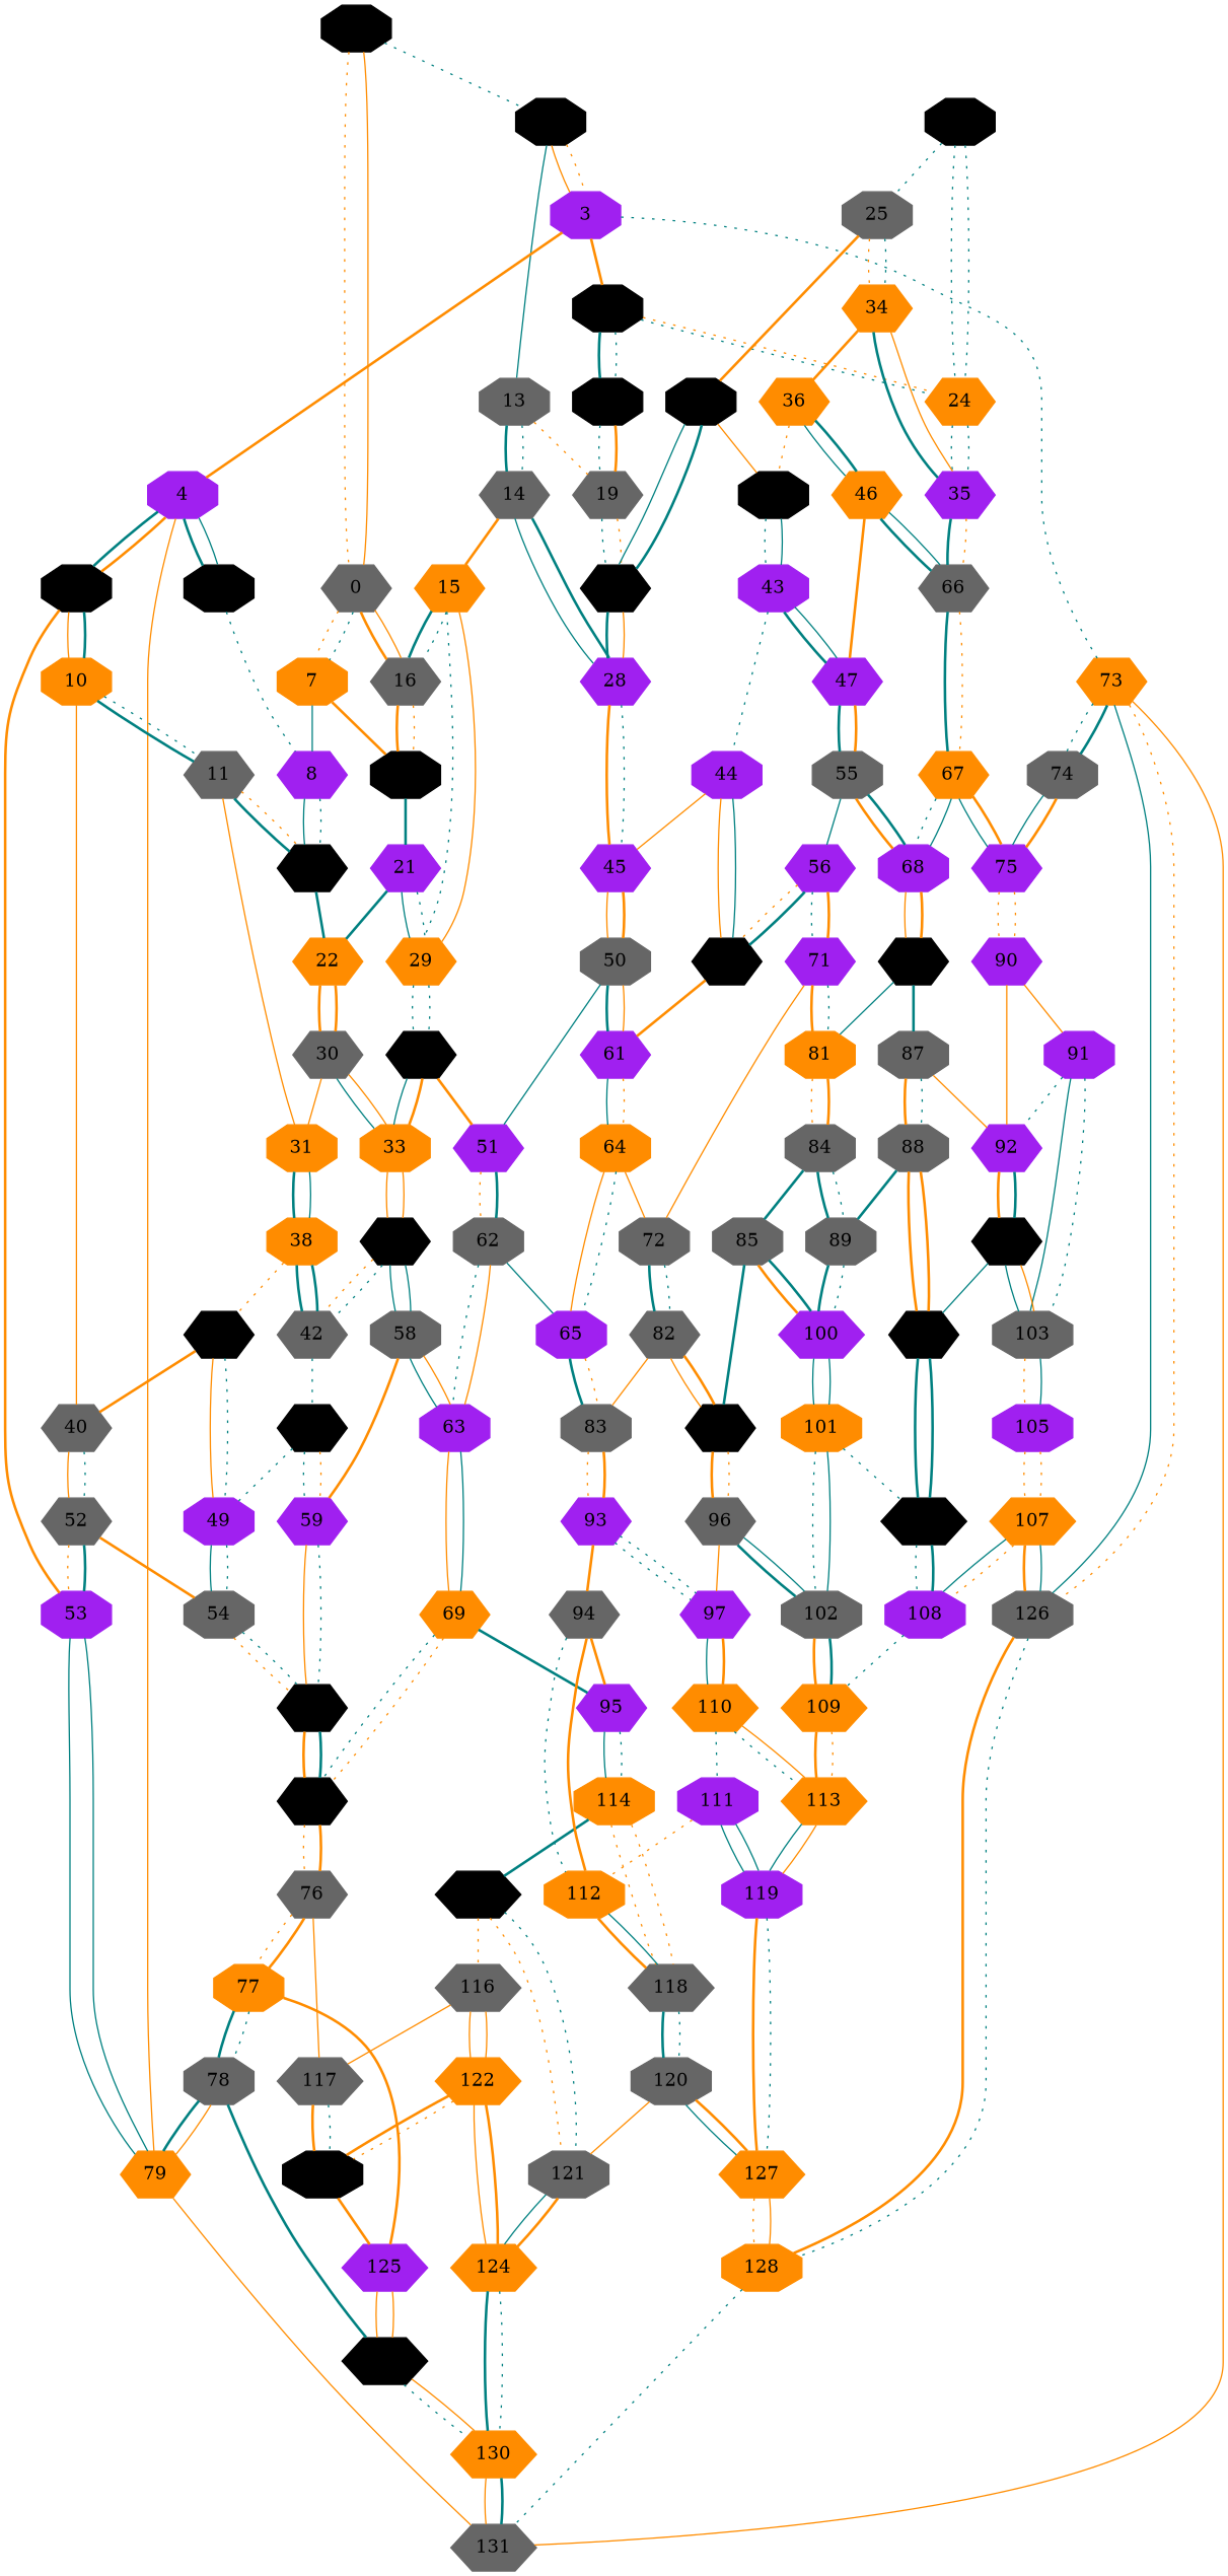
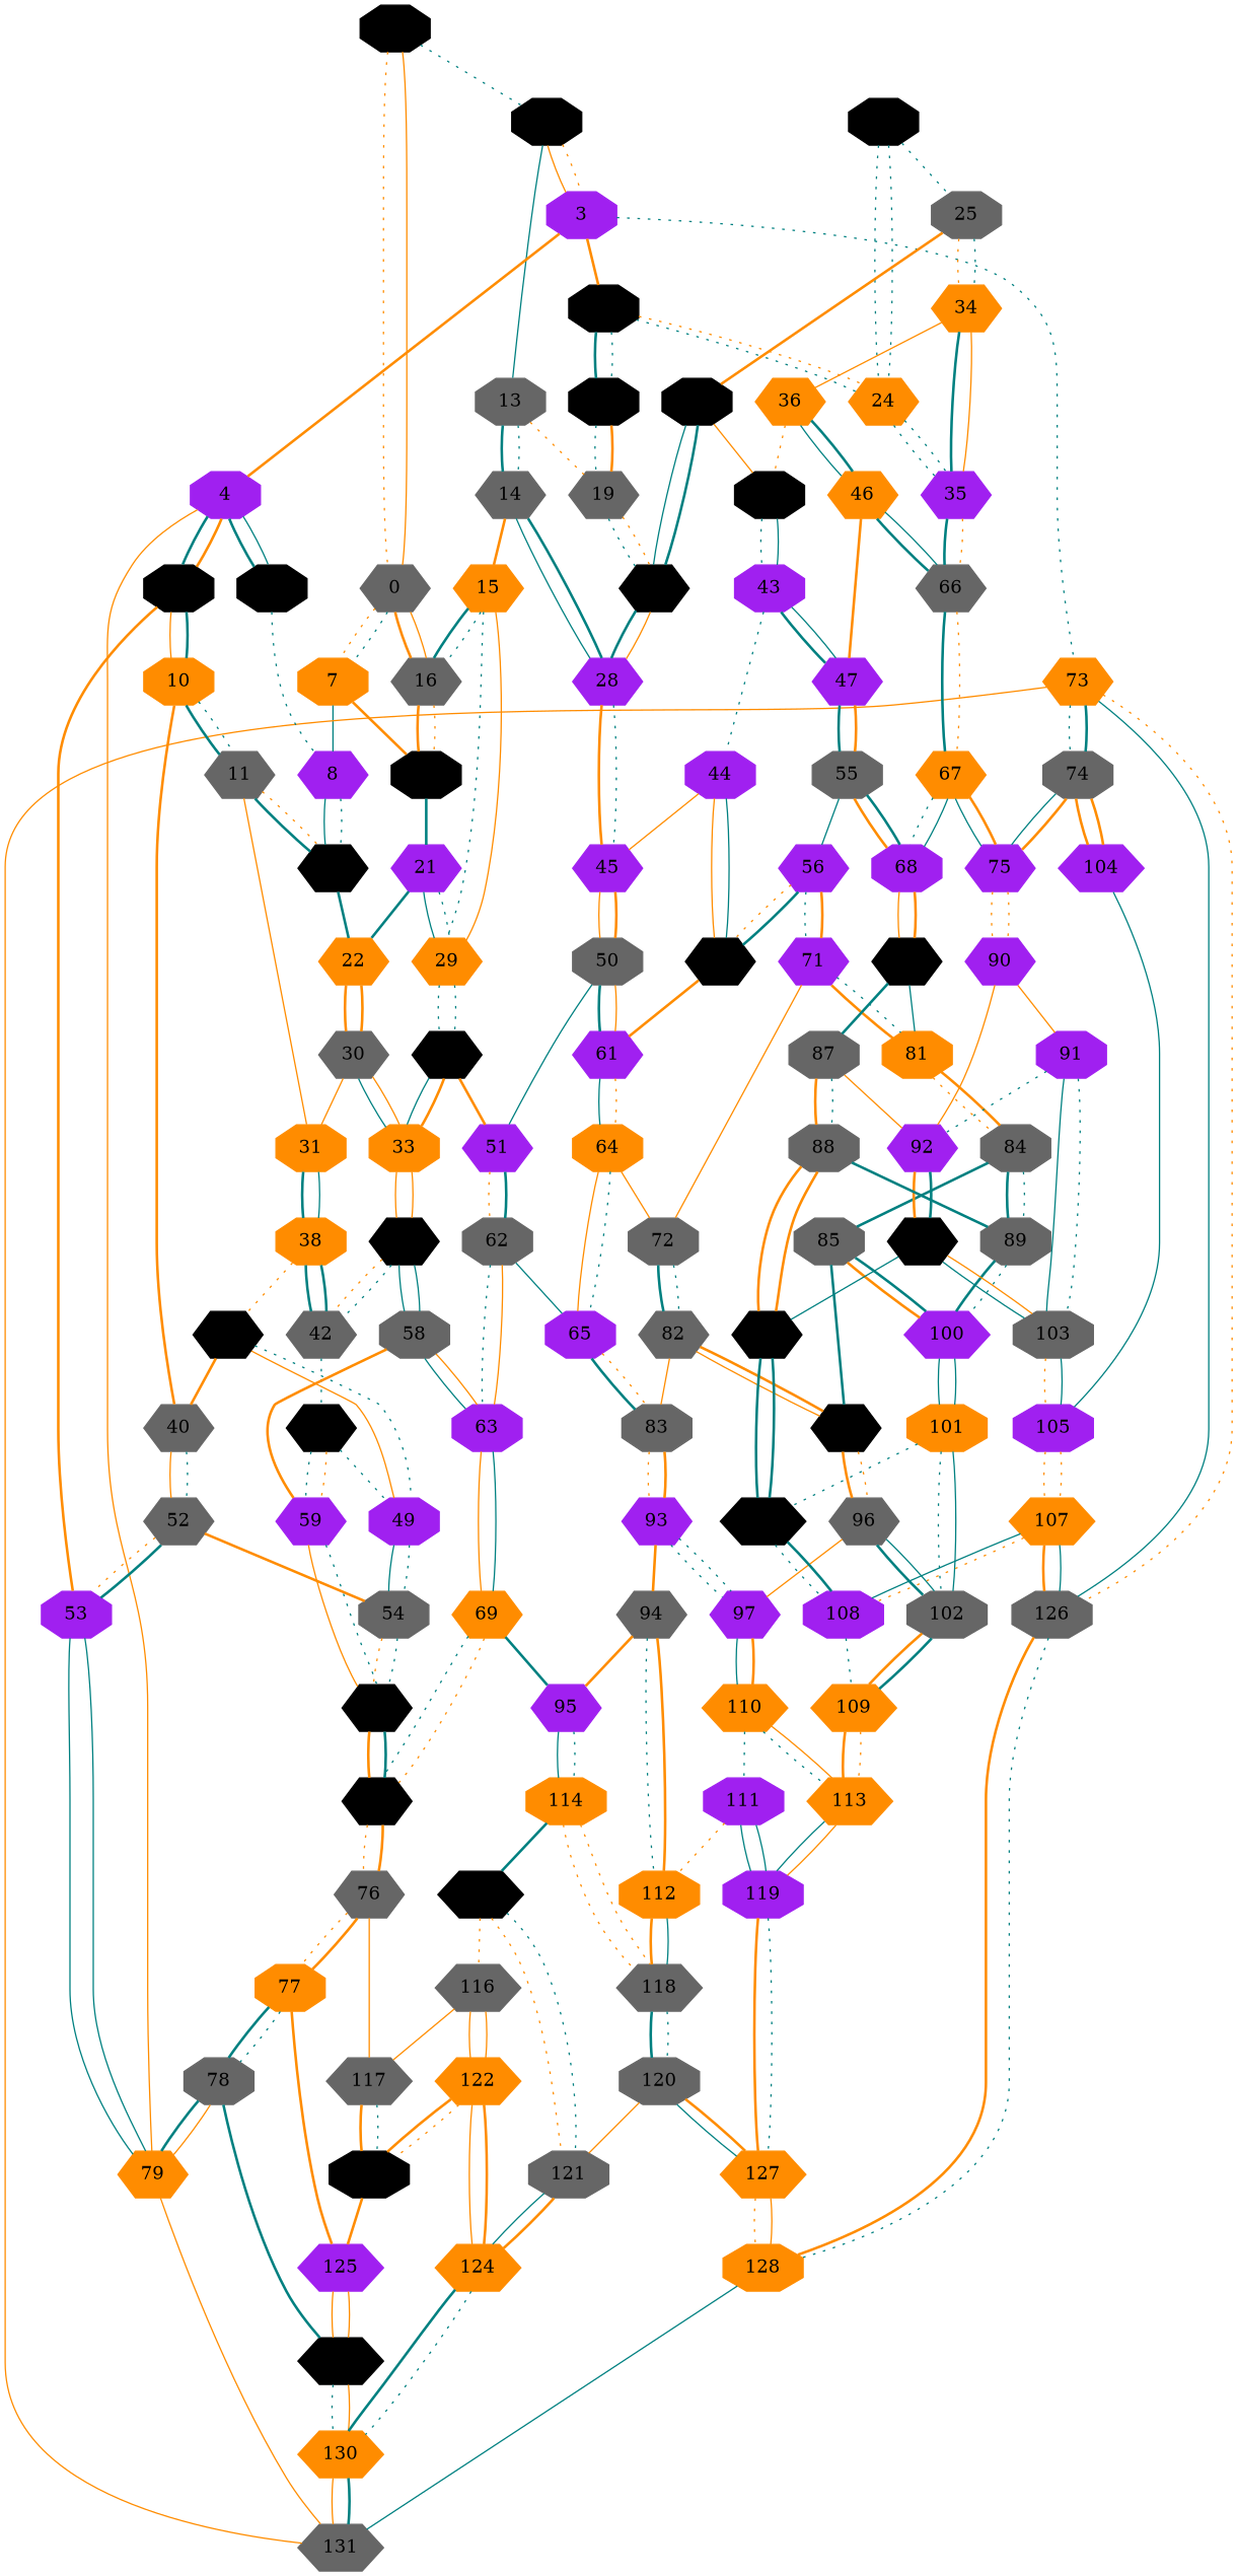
  graph {
    node [color=gray40 shape=hexagon style=filled]
    edge [color=teal style=bold]
    1 [color=black shape=octagon]
    2 [color=black shape=octagon]
    n3 [label=0]
    3 [color=purple shape=octagon]
    13 [shape=octagon]
    7 [color=darkorange shape=octagon]
    16
    4 [color=purple shape=octagon]
    17 [color=black shape=octagon]
    73 [color=darkorange]
    14
    19
    5 [color=black shape=octagon]
    9 [color=black shape=octagon]
    79 [color=darkorange]
    18 [color=black shape=octagon]
    24 [color=darkorange]
    74 [shape=octagon]
    126 [shape=octagon]
    131
    8 [color=purple]
    10 [color=darkorange shape=octagon]
    53 [color=purple shape=octagon]
    12 [color=black]
    20 [color=black shape=octagon]
    21 [color=purple]
    22 [color=darkorange]
    11
    40
    31 [color=darkorange shape=octagon]
    52
    38 [color=darkorange shape=octagon]
    30
    15 [color=darkorange]
    28 [color=purple]
    27 [color=black]
    29 [color=darkorange]
    45 [color=purple]
    32 [color=black]
    35 [color=purple]
    33 [color=darkorange shape=octagon]
    23 [color=black shape=octagon]
    25 [shape=octagon]
    26 [color=black shape=octagon]
    34 [color=darkorange]
    66
    37 [color=black shape=octagon]
    36 [color=darkorange]
    43 [color=purple shape=octagon]
    50 [shape=octagon]
    51 [color=purple]
    41 [color=black]
    39 [color=black]
    42
    62 [shape=octagon]
    58 [shape=octagon]
    46 [color=darkorange]
    67 [color=darkorange]
    47 [color=purple]
    44 [color=purple shape=octagon]
    49 [color=purple shape=octagon]
    48 [color=black]
    54 [shape=octagon]
    59 [color=purple]
    63 [color=purple shape=octagon]
    57 [color=black]
    55 [shape=octagon]
    61 [color=purple]
    56 [color=purple]
    68 [color=purple shape=octagon]
    60 [color=black]
    64 [color=darkorange shape=octagon]
    65 [color=purple shape=octagon]
    70 [color=black]
    71 [color=purple]
    80 [color=black]
    72 [shape=octagon]
    81 [color=darkorange shape=octagon]
    69 [color=darkorange]
    76
    83 [shape=octagon]
    95 [color=purple]
    82
    93 [color=purple]
    75 [color=purple]
    90 [color=purple]
    87 [shape=octagon]
    114 [color=darkorange shape=octagon]
    77 [color=darkorange shape=octagon]
    117
    84 [shape=octagon]
    86 [color=black]
+   104 [color=purple]
    128 [color=darkorange shape=octagon]
    105 [color=purple shape=octagon]
    92 [color=purple]
    91 [color=purple shape=octagon]
    78 [shape=octagon]
    125 [color=purple]
    123 [color=black shape=octagon]
    129 [color=black]
    130 [color=darkorange]
    88 [shape=octagon]
    85 [shape=octagon]
    89 [shape=octagon]
    96
    94
    97 [color=purple]
    100 [color=purple]
    101 [color=darkorange shape=octagon]
    102 [shape=octagon]
    99 [color=black]
    98 [color=black]
    106 [color=black]
    103 [shape=octagon]
    112 [color=darkorange shape=octagon]
    110 [color=darkorange]
    118
    115 [color=black]
    109 [color=darkorange]
    113 [color=darkorange]
    111 [color=purple shape=octagon]
    108 [color=purple shape=octagon]
    107 [color=darkorange]
    119 [color=purple shape=octagon]
    127 [color=darkorange]
    120 [shape=octagon]
    116
    121 [shape=octagon]
    122 [color=darkorange]
    124 [color=darkorange]
    1 -- 2 [style=dotted]
    1 -- n3 [color=darkorange style=dotted]
    1 -- n3 [color=darkorange style=solid]
    2 -- 3 [color=darkorange style=solid]
    2 -- 3 [color=darkorange style=dotted]
    2 -- 13 [style=solid]
    n3 -- 7 [color=darkorange style=dotted]
    n3 -- 7 [style=dotted]
    n3 -- 16 [color=darkorange]
    n3 -- 16 [color=darkorange style=solid]
    3 -- 4 [color=darkorange]
    3 -- 17 [color=darkorange]
    3 -- 73 [style=dotted]
    13 -- 14
    13 -- 14 [style=dotted]
    13 -- 19 [color=darkorange style=dotted]
    7 -- 8 [style=solid]
    7 -- 20 [color=darkorange]
    16 -- 20 [color=darkorange]
    16 -- 20 [color=darkorange style=dotted]
    4 -- 5
    4 -- 5 [style=solid]
    4 -- 9
    4 -- 9 [color=darkorange]
    4 -- 79 [color=darkorange style=solid]
    17 -- 18
    17 -- 18 [style=dotted]
    17 -- 24 [style=dotted]
    17 -- 24 [color=darkorange style=dotted]
    73 -- 74 [style=dotted]
    73 -- 74
    73 -- 126 [style=solid]
    73 -- 126 [color=darkorange style=dotted]
    73 -- 131 [color=darkorange style=solid]
    14 -- 15 [color=darkorange]
    14 -- 28 [style=solid]
    14 -- 28
    19 -- 27 [style=dotted]
    19 -- 27 [color=darkorange style=dotted]
    5 -- 8 [style=dotted]
    9 -- 10 [color=darkorange style=solid]
    9 -- 10
    9 -- 53 [color=darkorange]
    79 -- 131 [color=darkorange style=solid]
    18 -- 19 [style=dotted]
    18 -- 19 [color=darkorange]
    24 -- 35 [style=dotted]
    24 -- 35 [style=dotted]
    74 -- 75 [style=solid]
    74 -- 75 [color=darkorange]
+   74 -- 104 [color=darkorange]
+   74 -- 104 [color=darkorange]
    126 -- 128 [color=darkorange]
    126 -- 128 [style=dotted]
    8 -- 12 [style=solid]
    8 -- 12 [style=dotted]
    10 -- 11
    10 -- 11 [style=dotted]
-   10 -- 40 [color=darkorange style=solid]
+   10 -- 40 [color=darkorange]
    53 -- 79 [style=solid]
    53 -- 79 [style=solid]
    12 -- 22
    20 -- 21
    21 -- 22
    21 -- 29 [style=solid]
    21 -- 29 [style=dotted]
    22 -- 30 [color=darkorange]
    22 -- 30 [color=darkorange]
    11 -- 12
    11 -- 12 [color=darkorange style=dotted]
    11 -- 31 [color=darkorange style=solid]
    40 -- 52 [color=darkorange style=solid]
    40 -- 52 [style=dotted]
    31 -- 38
    31 -- 38 [style=solid]
    52 -- 53 [color=darkorange style=dotted]
    52 -- 53
    52 -- 54 [color=darkorange]
    38 -- 39 [color=darkorange style=dotted]
    38 -- 42
    38 -- 42
    30 -- 31 [color=darkorange style=solid]
    30 -- 33 [style=solid]
    30 -- 33 [color=darkorange style=solid]
    15 -- 16
    15 -- 16 [style=dotted]
    15 -- 29 [style=dotted]
    15 -- 29 [color=darkorange style=solid]
    28 -- 45 [color=darkorange]
    28 -- 45 [style=dotted]
    27 -- 28
    27 -- 28 [color=darkorange style=solid]
    29 -- 32 [style=dotted]
    29 -- 32 [style=dotted]
    45 -- 50 [color=darkorange style=solid]
    45 -- 50 [color=darkorange]
    32 -- 33 [style=solid]
    32 -- 33 [color=darkorange]
    32 -- 51 [color=darkorange]
    35 -- 66
    35 -- 66 [color=darkorange style=dotted]
    33 -- 41 [color=darkorange style=solid]
    33 -- 41 [color=darkorange style=solid]
    23 -- 24 [style=dotted]
    23 -- 24 [style=dotted]
    23 -- 25 [style=dotted]
    25 -- 26 [color=darkorange]
    25 -- 34 [color=darkorange style=dotted]
    25 -- 34 [style=dotted]
    26 -- 27 [style=solid]
    26 -- 27
    26 -- 37 [color=darkorange style=solid]
    34 -- 35
    34 -- 35 [color=darkorange style=solid]
-   34 -- 36 [color=darkorange]
+   34 -- 36 [color=darkorange style=solid]
    66 -- 67
    66 -- 67 [color=darkorange style=dotted]
    37 -- 43 [style=dotted]
    37 -- 43 [style=solid]
    36 -- 37 [color=darkorange style=dotted]
    36 -- 46 [style=solid]
    36 -- 46
    43 -- 47
    43 -- 47 [style=solid]
    43 -- 44 [style=dotted]
    50 -- 51 [style=solid]
    50 -- 61
    50 -- 61 [color=darkorange style=solid]
    51 -- 62 [color=darkorange style=dotted]
    51 -- 62
    41 -- 42 [color=darkorange style=dotted]
    41 -- 42 [style=dotted]
    41 -- 58 [style=solid]
    41 -- 58 [style=solid]
    39 -- 40 [color=darkorange]
    39 -- 49 [color=darkorange style=solid]
    39 -- 49 [style=dotted]
    42 -- 48 [style=dotted]
    62 -- 63 [style=dotted]
    62 -- 63 [color=darkorange style=solid]
    62 -- 65 [style=solid]
    58 -- 59 [color=darkorange]
    58 -- 63 [style=solid]
    58 -- 63 [color=darkorange style=solid]
    46 -- 66
    46 -- 66 [style=solid]
    46 -- 47 [color=darkorange]
    67 -- 68 [style=dotted]
    67 -- 68 [style=solid]
    67 -- 75 [style=solid]
    67 -- 75 [color=darkorange]
    47 -- 55
    47 -- 55 [color=darkorange]
    44 -- 45 [color=darkorange style=solid]
    44 -- 57 [color=darkorange style=solid]
    44 -- 57 [style=solid]
    49 -- 54 [style=solid]
    49 -- 54 [style=dotted]
    48 -- 49 [style=dotted]
    48 -- 59 [style=dotted]
    48 -- 59 [color=darkorange style=dotted]
    54 -- 60 [color=darkorange style=dotted]
    54 -- 60 [style=dotted]
    59 -- 60 [color=darkorange style=solid]
    59 -- 60 [style=dotted]
    63 -- 69 [color=darkorange style=solid]
    63 -- 69 [style=solid]
    57 -- 61 [color=darkorange]
    55 -- 56 [style=solid]
    55 -- 68 [color=darkorange]
    55 -- 68
    61 -- 64 [style=solid]
    61 -- 64 [color=darkorange style=dotted]
    56 -- 57 [color=darkorange style=dotted]
    56 -- 57
    56 -- 71 [style=dotted]
    56 -- 71 [color=darkorange]
    68 -- 80 [color=darkorange style=solid]
    68 -- 80 [color=darkorange]
    60 -- 70 [color=darkorange]
    60 -- 70
    64 -- 65 [color=darkorange style=solid]
    64 -- 65 [style=dotted]
    64 -- 72 [color=darkorange style=solid]
    65 -- 83
    65 -- 83 [color=darkorange style=dotted]
    70 -- 76 [color=darkorange style=dotted]
    70 -- 76 [color=darkorange]
    71 -- 72 [color=darkorange style=solid]
    71 -- 81 [color=darkorange]
    71 -- 81 [style=dotted]
    80 -- 81 [style=solid]
    80 -- 87
    72 -- 82
    72 -- 82 [style=dotted]
    81 -- 84 [color=darkorange style=dotted]
    81 -- 84 [color=darkorange]
    69 -- 70 [style=dotted]
    69 -- 70 [color=darkorange style=dotted]
    69 -- 95
    76 -- 77 [color=darkorange style=dotted]
    76 -- 77 [color=darkorange]
    76 -- 117 [color=darkorange style=solid]
    83 -- 93 [color=darkorange style=dotted]
    83 -- 93 [color=darkorange]
    95 -- 114 [style=solid]
    95 -- 114 [style=dotted]
    82 -- 83 [color=darkorange style=solid]
    82 -- 86 [color=darkorange style=solid]
    82 -- 86 [color=darkorange]
    93 -- 94 [color=darkorange]
    93 -- 97 [style=dotted]
    93 -- 97 [style=dotted]
    75 -- 90 [color=darkorange style=dotted]
    75 -- 90 [color=darkorange style=dotted]
    90 -- 92 [color=darkorange style=solid]
    90 -- 91 [color=darkorange style=solid]
    87 -- 92 [color=darkorange style=solid]
    87 -- 88 [color=darkorange]
    87 -- 88 [style=dotted]
    114 -- 118 [color=darkorange style=dotted]
    114 -- 118 [color=darkorange style=dotted]
    114 -- 115
    77 -- 78
    77 -- 78 [style=dotted]
    77 -- 125 [color=darkorange]
    117 -- 123 [color=darkorange]
    117 -- 123 [style=dotted]
    84 -- 85
    84 -- 89
    84 -- 89 [style=dotted]
    86 -- 96 [color=darkorange]
    86 -- 96 [color=darkorange style=dotted]
-   128 -- 131 [style=dotted]
+   104 -- 105 [style=solid]
+   128 -- 131 [style=solid]
    105 -- 107 [color=darkorange style=dotted]
    105 -- 107 [color=darkorange style=dotted]
    92 -- 98 [color=darkorange]
    92 -- 98
    91 -- 92 [style=dotted]
    91 -- 103 [style=solid]
    91 -- 103 [style=dotted]
    78 -- 79
    78 -- 79 [color=darkorange style=solid]
    78 -- 129
    125 -- 129 [color=darkorange style=solid]
    125 -- 129 [color=darkorange style=solid]
    123 -- 125 [color=darkorange]
    129 -- 130 [style=dotted]
    129 -- 130 [color=darkorange style=solid]
    130 -- 131 [color=darkorange style=solid]
    130 -- 131
    88 -- 89
    88 -- 99 [color=darkorange]
    88 -- 99 [color=darkorange]
    85 -- 86
    85 -- 100 [color=darkorange]
    85 -- 100
    89 -- 100
    89 -- 100 [style=dotted]
    96 -- 97 [color=darkorange style=solid]
    96 -- 102
    96 -- 102 [style=solid]
    94 -- 95 [color=darkorange]
    94 -- 112 [style=dotted]
    94 -- 112 [color=darkorange]
    97 -- 110 [style=solid]
    97 -- 110 [color=darkorange]
    100 -- 101 [style=solid]
    100 -- 101 [style=solid]
    101 -- 102 [style=dotted]
    101 -- 102 [style=solid]
    101 -- 106 [style=dotted]
    102 -- 109 [color=darkorange]
    102 -- 109
    99 -- 106
    99 -- 106
    98 -- 99 [style=solid]
    98 -- 103 [style=solid]
    98 -- 103 [color=darkorange style=solid]
    106 -- 108 [style=dotted]
    106 -- 108
    103 -- 105 [color=darkorange style=dotted]
    103 -- 105 [style=solid]
    112 -- 118 [color=darkorange]
    112 -- 118 [style=solid]
    110 -- 113 [style=dotted]
    110 -- 113 [color=darkorange style=solid]
    110 -- 111 [style=dotted]
    118 -- 120
    118 -- 120 [style=dotted]
    115 -- 116 [color=darkorange style=dotted]
    115 -- 121 [color=darkorange style=dotted]
    115 -- 121 [style=dotted]
    109 -- 113 [color=darkorange]
    109 -- 113 [color=darkorange style=dotted]
    113 -- 119 [style=solid]
    113 -- 119 [color=darkorange style=solid]
    111 -- 112 [color=darkorange style=dotted]
    111 -- 119 [style=solid]
    111 -- 119 [style=solid]
    108 -- 109 [style=dotted]
    107 -- 126 [color=darkorange]
    107 -- 126 [style=solid]
    107 -- 108 [style=solid]
    107 -- 108 [color=darkorange style=dotted]
    119 -- 127 [color=darkorange]
    119 -- 127 [style=dotted]
    127 -- 128 [color=darkorange style=dotted]
    127 -- 128 [color=darkorange style=solid]
    120 -- 127 [style=solid]
    120 -- 127 [color=darkorange]
    120 -- 121 [color=darkorange style=solid]
    116 -- 117 [color=darkorange style=solid]
    116 -- 122 [color=darkorange style=solid]
    116 -- 122 [color=darkorange style=solid]
    121 -- 124 [style=solid]
    121 -- 124 [color=darkorange]
    122 -- 123 [color=darkorange]
    122 -- 123 [color=darkorange style=dotted]
    122 -- 124 [color=darkorange style=solid]
    122 -- 124 [color=darkorange]
    124 -- 130
    124 -- 130 [style=dotted]
  }
